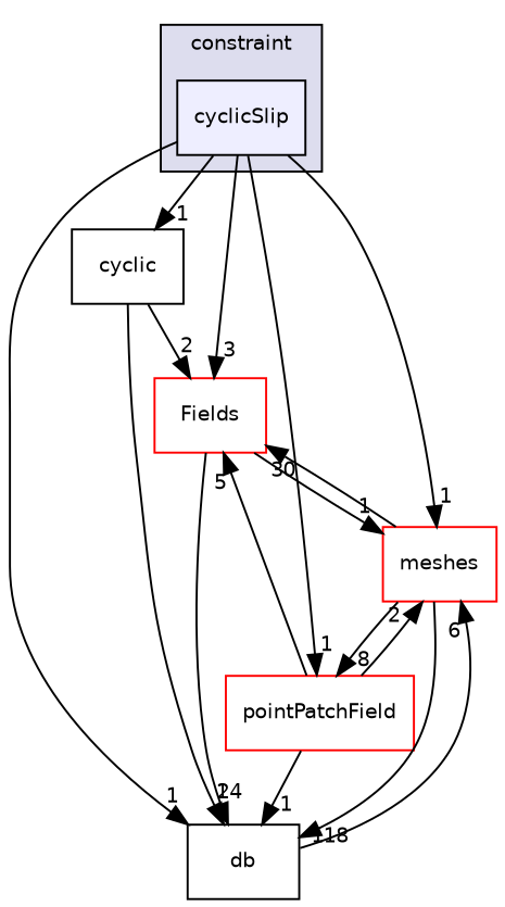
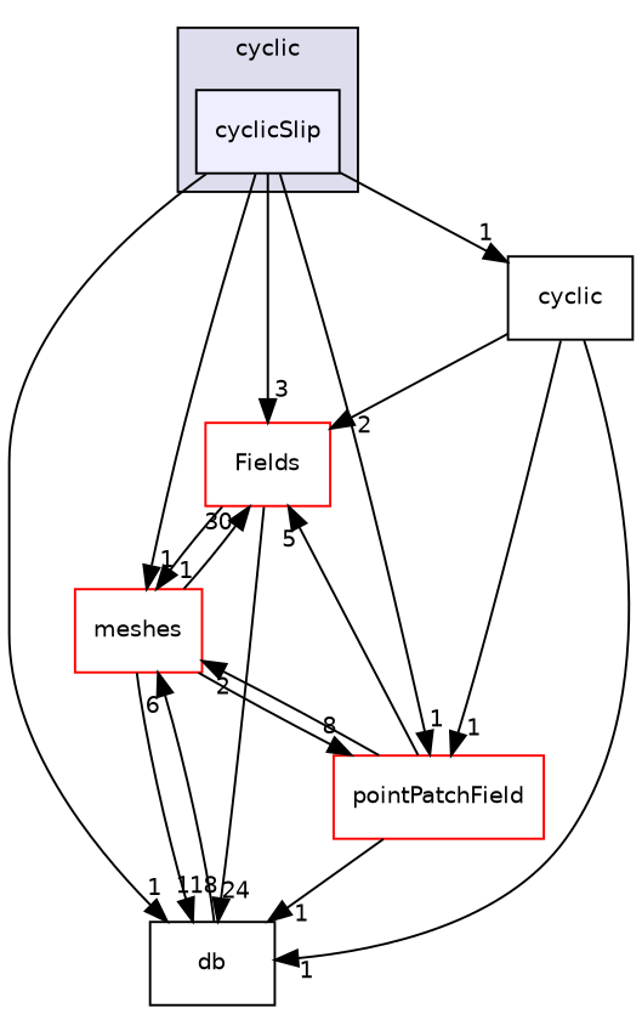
  digraph {
    compound=true
    node [fontname=Helvetica fontsize=10 shape=box color=red]
    edge [headlabel=1 labeldistance=1.5 labelfontname=Helvetica labelfontsize=10]
    n1 [fillcolor="#eeeeff" label=cyclicSlip pencolor=black style=filled color=""]
    n2 [label=Fields]
    n3 [label=cyclic color=""]
    n4 [label=meshes]
    n5 [color=black label=db]
    n6 [label=pointPatchField]
    subgraph cluster_1 {
      bgcolor="#ddddee"
      fontname=Helvetica
      fontsize=10
-     label=constraint
+     label=cyclic
      pencolor=black
      n1
    }
    n1 -> n2 [headlabel=3]
    n1 -> n3
    n1 -> n4
    n1 -> n5
    n1 -> n6
    n2 -> n4
    n2 -> n5 [headlabel=24]
    n3 -> n2 [headlabel=2]
    n3 -> n5
+   n3 -> n6
    n4 -> n2 [headlabel=30]
    n4 -> n5 [headlabel=118]
    n4 -> n6 [headlabel=8]
    n5 -> n4 [headlabel=6]
    n6 -> n2 [headlabel=5]
    n6 -> n4 [headlabel=2]
    n6 -> n5
  }
